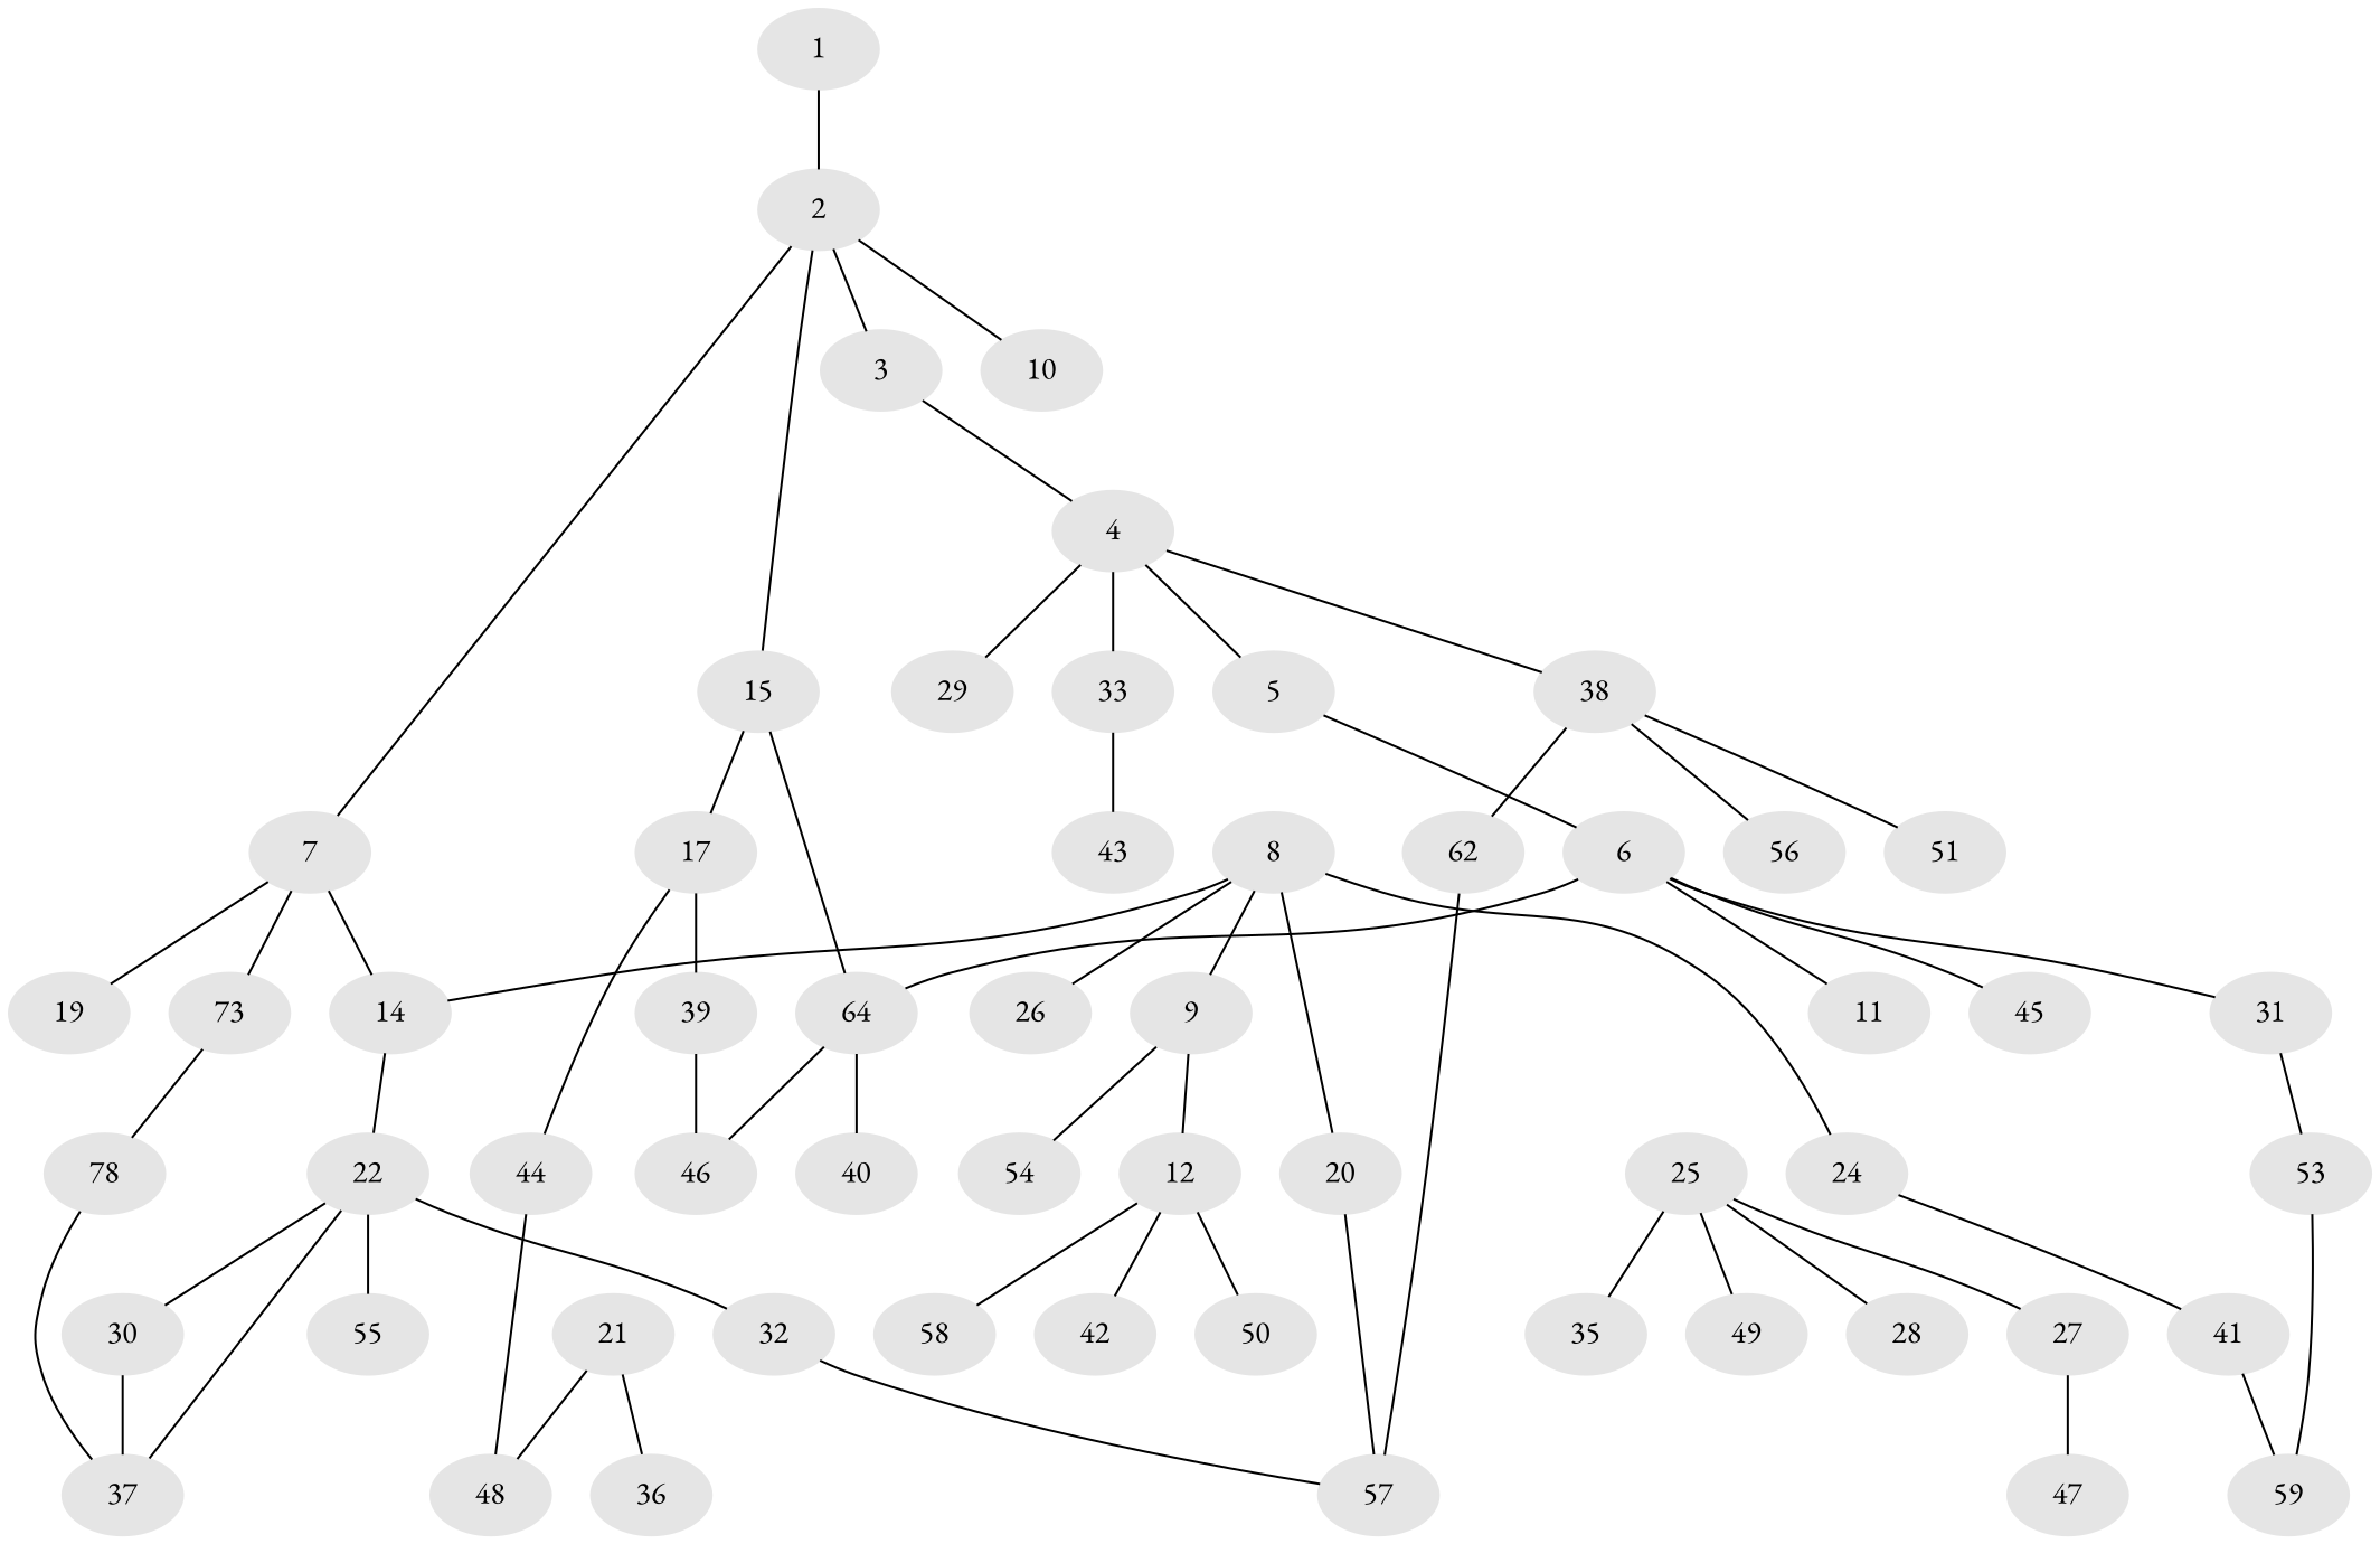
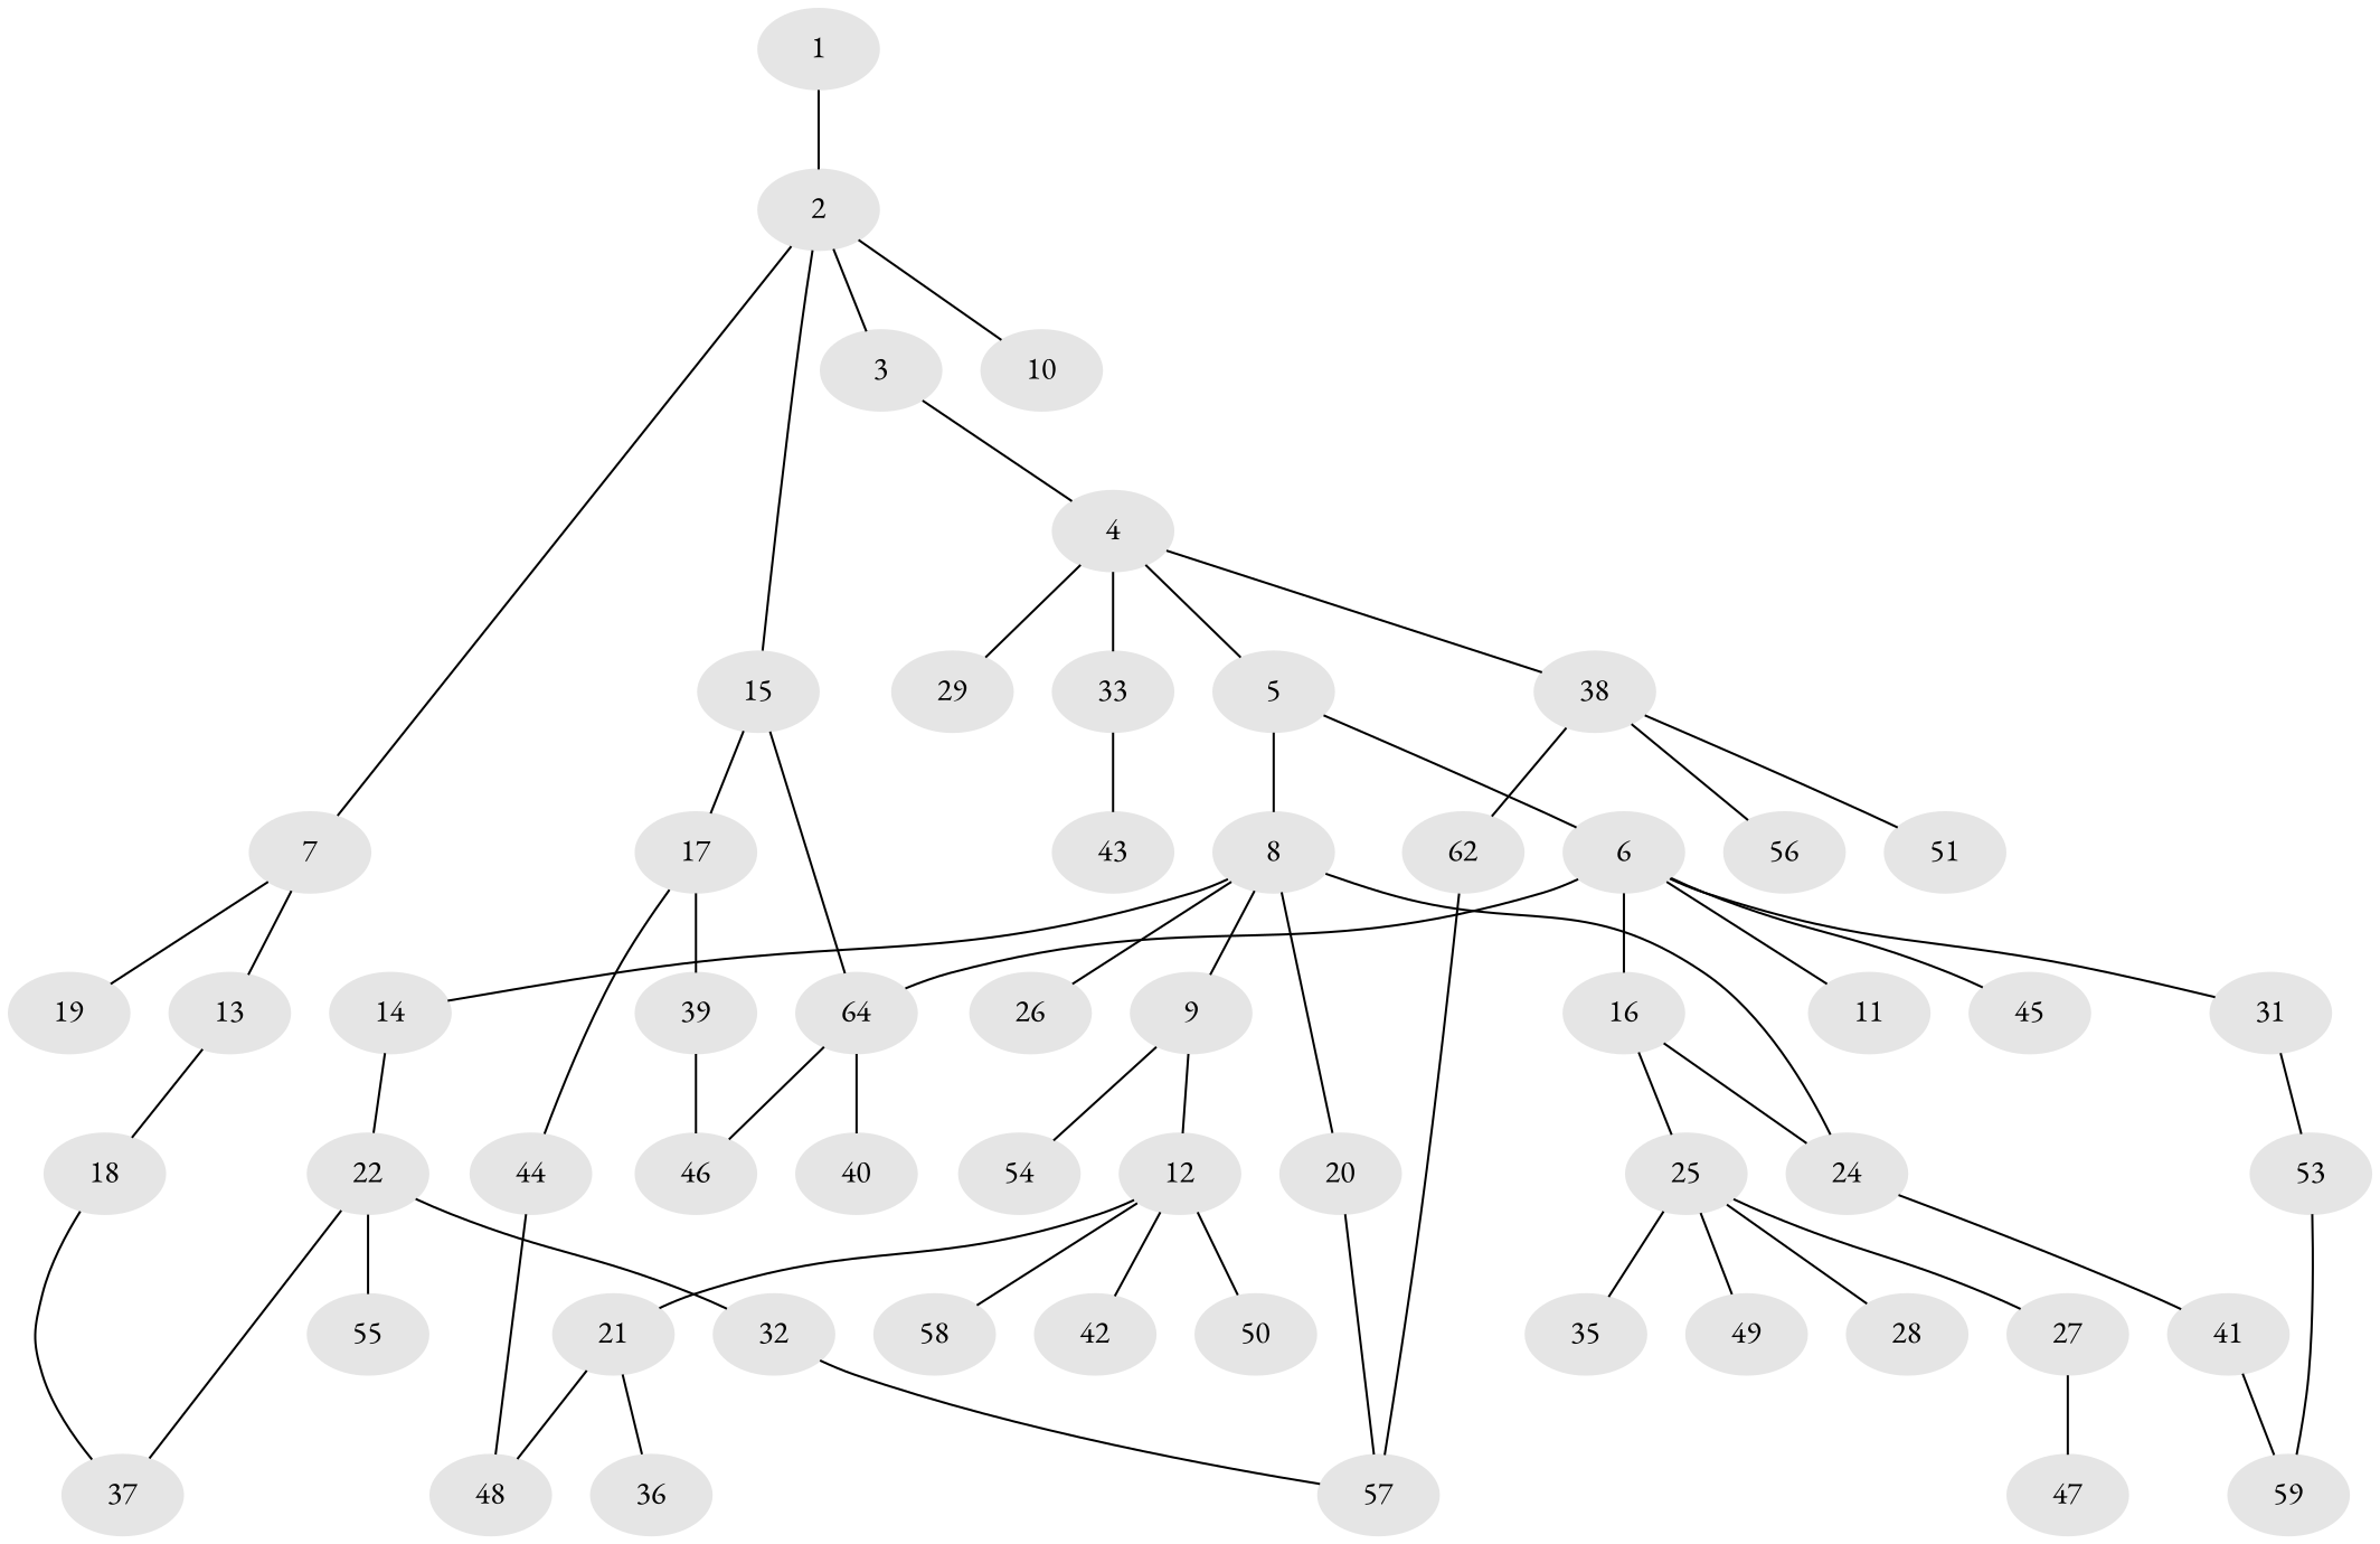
  graph {
    fontname="EB Garamond"
    node [color=gray90 fontname="EB Garamond" style=filled]
    edge [fontname="EB Garamond"]
    1
    2
    3
    7
    10
    15
    4
-   13 [label=73]
+   13
    14
    19
    n11 [label=64]
    17
    5
    29
    33
    38
    6
    8
    43
    51
    n21 [label=62]
    56
    11
+   16
    31
    45
    9
    20
    24
    26
    25
    53
    40
    46
-   18 [label=78]
+   18
    22
    12
    54
    57
    41
    21
    42
    50
    58
    36
    48
    37
-   30
    32
    55
    39
    44
    49
    28
    27
    35
    59
    47
    1 -- 2
    2 -- 3
    2 -- 7
    2 -- 10
    2 -- 15
    3 -- 4
    7 -- 13
-   7 -- 14
    7 -- 19
    15 -- n11
    15 -- 17
    4 -- 5
    4 -- 29
    4 -- 33
    4 -- 38
    13 -- 18
    14 -- 22
    n11 -- 40
    n11 -- 46
    17 -- 39
    17 -- 44
    5 -- 6
+   5 -- 8
    33 -- 43
    38 -- 51
    38 -- n21
    38 -- 56
    6 -- n11
    6 -- 11
+   6 -- 16
    6 -- 31
    6 -- 45
    8 -- 14
    8 -- 9
    8 -- 20
    8 -- 24
    8 -- 26
    n21 -- 57
+   16 -- 24
+   16 -- 25
    31 -- 53
    9 -- 12
    9 -- 54
    20 -- 57
    24 -- 41
    25 -- 49
    25 -- 28
    25 -- 27
    25 -- 35
    53 -- 59
    18 -- 37
    22 -- 37
-   22 -- 30
    22 -- 32
    22 -- 55
+   12 -- 21
    12 -- 42
    12 -- 50
    12 -- 58
    41 -- 59
    21 -- 36
    21 -- 48
-   30 -- 37
    32 -- 57
    39 -- 46
    44 -- 48
    27 -- 47
  }
